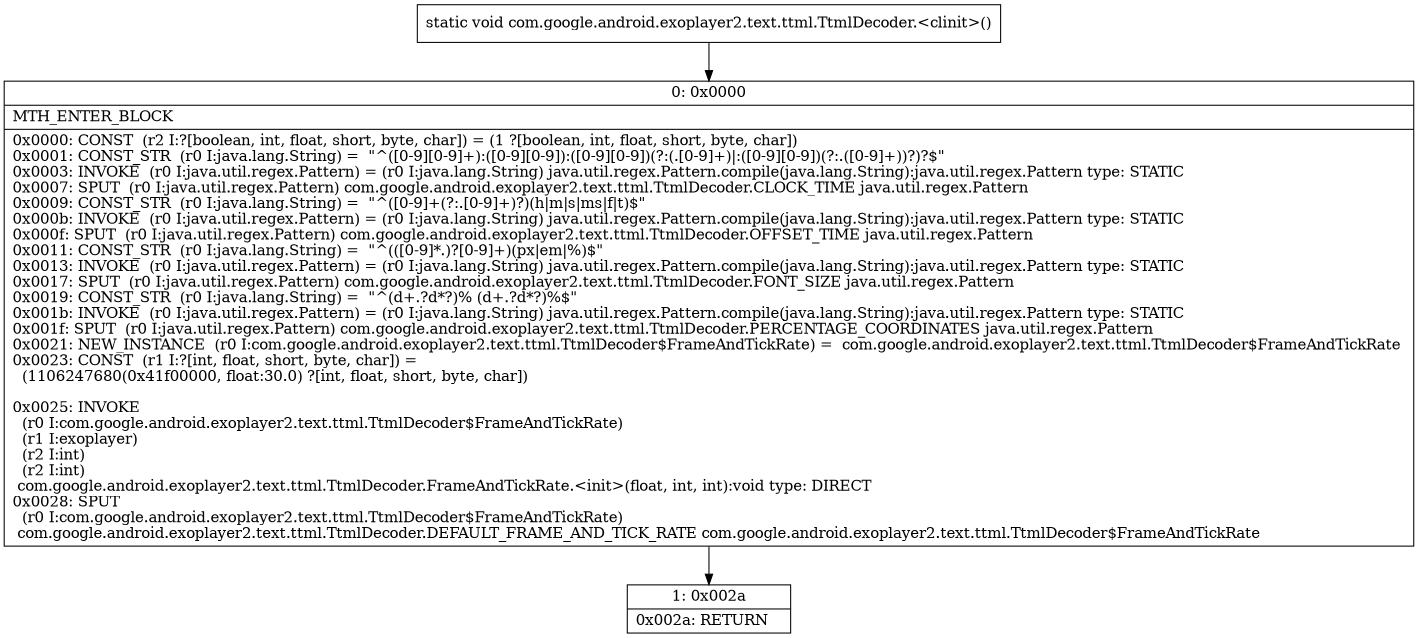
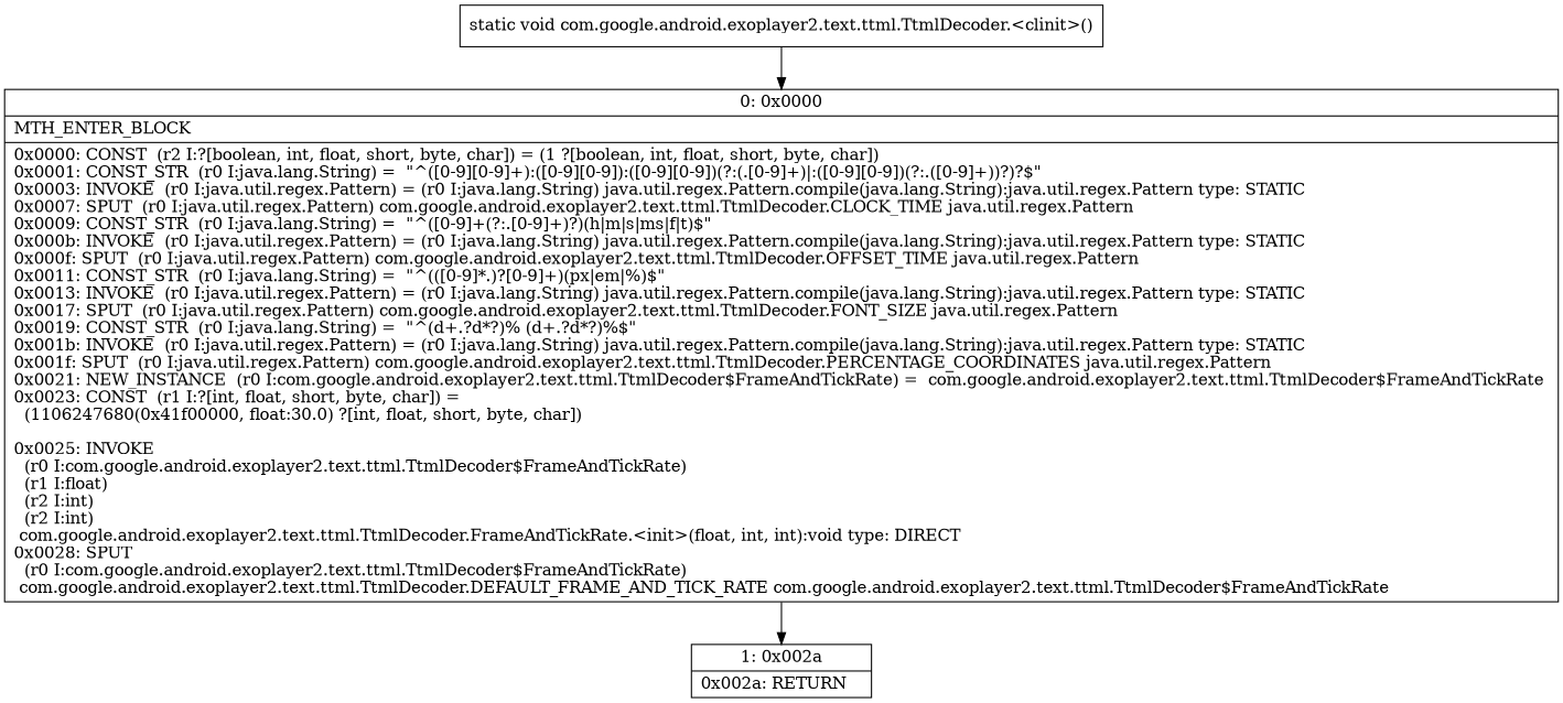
  digraph {
    node [shape=record]
-   n1 [label="{0\:\ 0x0000|MTH_ENTER_BLOCK\l|0x0000: CONST  (r2 I:?[boolean, int, float, short, byte, char]) = (1 ?[boolean, int, float, short, byte, char]) \l0x0001: CONST_STR  (r0 I:java.lang.String) =  \"^([0\-9][0\-9]+):([0\-9][0\-9]):([0\-9][0\-9])(?:(.[0\-9]+)\|:([0\-9][0\-9])(?:.([0\-9]+))?)?$\" \l0x0003: INVOKE  (r0 I:java.util.regex.Pattern) = (r0 I:java.lang.String) java.util.regex.Pattern.compile(java.lang.String):java.util.regex.Pattern type: STATIC \l0x0007: SPUT  (r0 I:java.util.regex.Pattern) com.google.android.exoplayer2.text.ttml.TtmlDecoder.CLOCK_TIME java.util.regex.Pattern \l0x0009: CONST_STR  (r0 I:java.lang.String) =  \"^([0\-9]+(?:.[0\-9]+)?)(h\|m\|s\|ms\|f\|t)$\" \l0x000b: INVOKE  (r0 I:java.util.regex.Pattern) = (r0 I:java.lang.String) java.util.regex.Pattern.compile(java.lang.String):java.util.regex.Pattern type: STATIC \l0x000f: SPUT  (r0 I:java.util.regex.Pattern) com.google.android.exoplayer2.text.ttml.TtmlDecoder.OFFSET_TIME java.util.regex.Pattern \l0x0011: CONST_STR  (r0 I:java.lang.String) =  \"^(([0\-9]*.)?[0\-9]+)(px\|em\|%)$\" \l0x0013: INVOKE  (r0 I:java.util.regex.Pattern) = (r0 I:java.lang.String) java.util.regex.Pattern.compile(java.lang.String):java.util.regex.Pattern type: STATIC \l0x0017: SPUT  (r0 I:java.util.regex.Pattern) com.google.android.exoplayer2.text.ttml.TtmlDecoder.FONT_SIZE java.util.regex.Pattern \l0x0019: CONST_STR  (r0 I:java.lang.String) =  \"^(d+.?d*?)% (d+.?d*?)%$\" \l0x001b: INVOKE  (r0 I:java.util.regex.Pattern) = (r0 I:java.lang.String) java.util.regex.Pattern.compile(java.lang.String):java.util.regex.Pattern type: STATIC \l0x001f: SPUT  (r0 I:java.util.regex.Pattern) com.google.android.exoplayer2.text.ttml.TtmlDecoder.PERCENTAGE_COORDINATES java.util.regex.Pattern \l0x0021: NEW_INSTANCE  (r0 I:com.google.android.exoplayer2.text.ttml.TtmlDecoder$FrameAndTickRate) =  com.google.android.exoplayer2.text.ttml.TtmlDecoder$FrameAndTickRate \l0x0023: CONST  (r1 I:?[int, float, short, byte, char]) = \l  (1106247680(0x41f00000, float:30.0) ?[int, float, short, byte, char])\l \l0x0025: INVOKE  \l  (r0 I:com.google.android.exoplayer2.text.ttml.TtmlDecoder$FrameAndTickRate)\l  (r1 I:exoplayer)\l  (r2 I:int)\l  (r2 I:int)\l com.google.android.exoplayer2.text.ttml.TtmlDecoder.FrameAndTickRate.\<init\>(float, int, int):void type: DIRECT \l0x0028: SPUT  \l  (r0 I:com.google.android.exoplayer2.text.ttml.TtmlDecoder$FrameAndTickRate)\l com.google.android.exoplayer2.text.ttml.TtmlDecoder.DEFAULT_FRAME_AND_TICK_RATE com.google.android.exoplayer2.text.ttml.TtmlDecoder$FrameAndTickRate \l}"]
+   n1 [label="{0\:\ 0x0000|MTH_ENTER_BLOCK\l|0x0000: CONST  (r2 I:?[boolean, int, float, short, byte, char]) = (1 ?[boolean, int, float, short, byte, char]) \l0x0001: CONST_STR  (r0 I:java.lang.String) =  \"^([0\-9][0\-9]+):([0\-9][0\-9]):([0\-9][0\-9])(?:(.[0\-9]+)\|:([0\-9][0\-9])(?:.([0\-9]+))?)?$\" \l0x0003: INVOKE  (r0 I:java.util.regex.Pattern) = (r0 I:java.lang.String) java.util.regex.Pattern.compile(java.lang.String):java.util.regex.Pattern type: STATIC \l0x0007: SPUT  (r0 I:java.util.regex.Pattern) com.google.android.exoplayer2.text.ttml.TtmlDecoder.CLOCK_TIME java.util.regex.Pattern \l0x0009: CONST_STR  (r0 I:java.lang.String) =  \"^([0\-9]+(?:.[0\-9]+)?)(h\|m\|s\|ms\|f\|t)$\" \l0x000b: INVOKE  (r0 I:java.util.regex.Pattern) = (r0 I:java.lang.String) java.util.regex.Pattern.compile(java.lang.String):java.util.regex.Pattern type: STATIC \l0x000f: SPUT  (r0 I:java.util.regex.Pattern) com.google.android.exoplayer2.text.ttml.TtmlDecoder.OFFSET_TIME java.util.regex.Pattern \l0x0011: CONST_STR  (r0 I:java.lang.String) =  \"^(([0\-9]*.)?[0\-9]+)(px\|em\|%)$\" \l0x0013: INVOKE  (r0 I:java.util.regex.Pattern) = (r0 I:java.lang.String) java.util.regex.Pattern.compile(java.lang.String):java.util.regex.Pattern type: STATIC \l0x0017: SPUT  (r0 I:java.util.regex.Pattern) com.google.android.exoplayer2.text.ttml.TtmlDecoder.FONT_SIZE java.util.regex.Pattern \l0x0019: CONST_STR  (r0 I:java.lang.String) =  \"^(d+.?d*?)% (d+.?d*?)%$\" \l0x001b: INVOKE  (r0 I:java.util.regex.Pattern) = (r0 I:java.lang.String) java.util.regex.Pattern.compile(java.lang.String):java.util.regex.Pattern type: STATIC \l0x001f: SPUT  (r0 I:java.util.regex.Pattern) com.google.android.exoplayer2.text.ttml.TtmlDecoder.PERCENTAGE_COORDINATES java.util.regex.Pattern \l0x0021: NEW_INSTANCE  (r0 I:com.google.android.exoplayer2.text.ttml.TtmlDecoder$FrameAndTickRate) =  com.google.android.exoplayer2.text.ttml.TtmlDecoder$FrameAndTickRate \l0x0023: CONST  (r1 I:?[int, float, short, byte, char]) = \l  (1106247680(0x41f00000, float:30.0) ?[int, float, short, byte, char])\l \l0x0025: INVOKE  \l  (r0 I:com.google.android.exoplayer2.text.ttml.TtmlDecoder$FrameAndTickRate)\l  (r1 I:float)\l  (r2 I:int)\l  (r2 I:int)\l com.google.android.exoplayer2.text.ttml.TtmlDecoder.FrameAndTickRate.\<init\>(float, int, int):void type: DIRECT \l0x0028: SPUT  \l  (r0 I:com.google.android.exoplayer2.text.ttml.TtmlDecoder$FrameAndTickRate)\l com.google.android.exoplayer2.text.ttml.TtmlDecoder.DEFAULT_FRAME_AND_TICK_RATE com.google.android.exoplayer2.text.ttml.TtmlDecoder$FrameAndTickRate \l}"]
    n2 [label="{1\:\ 0x002a|0x002a: RETURN   \l}"]
    n3 [label="{static void com.google.android.exoplayer2.text.ttml.TtmlDecoder.\<clinit\>() }"]
    n1 -> n2
    n3 -> n1
  }
